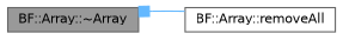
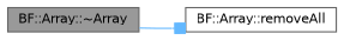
  digraph {
    rankdir=LR
    node [fontname=Helvetica fontsize=10 shape=box style=filled]
    n1 [color=gray40 fillcolor=grey60 fontcolor=black height=0.2 label="BF::Array::~Array" width=0.4]
    n2 [color=grey40 fillcolor=white height=0.2 label="BF::Array::removeAll" width=0.4]
-   n2 -> n1 [color=steelblue1 fontname=Helvetica fontsize=10 labelfontname=Helvetica labelfontsize=10 style=solid arrowhead=box]
+   n1 -> n2 [color=steelblue1 fontname=Helvetica fontsize=10 labelfontname=Helvetica labelfontsize=10 style=solid arrowhead=box]
  }
